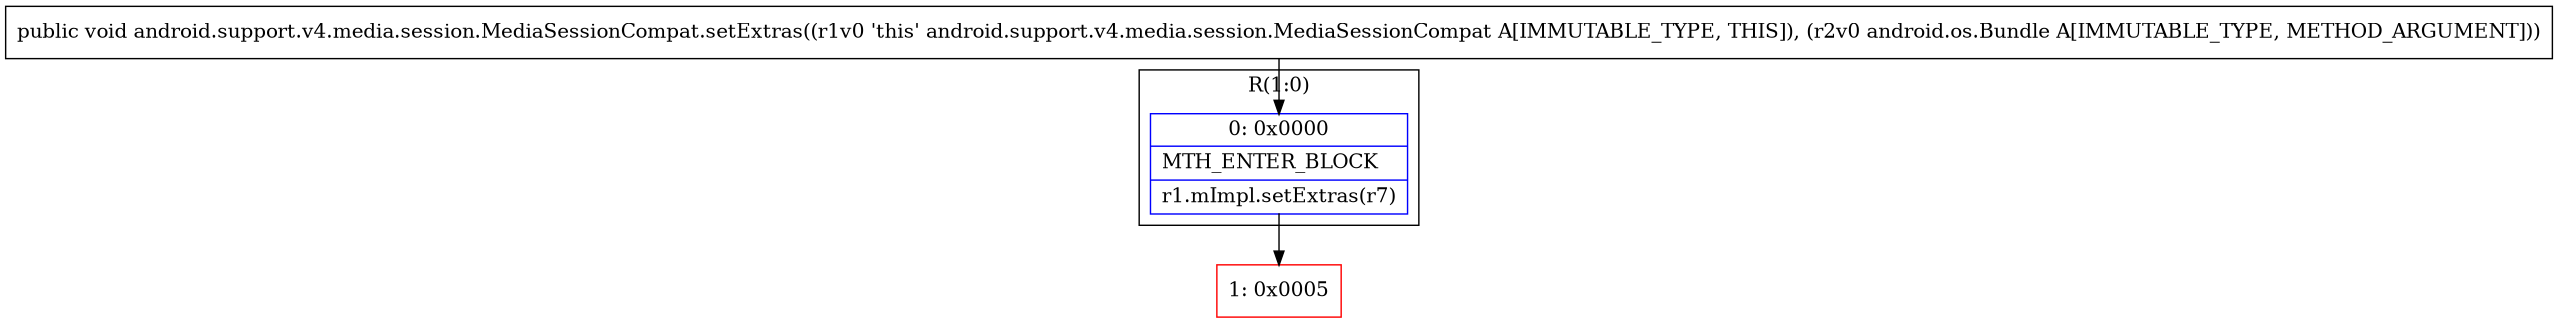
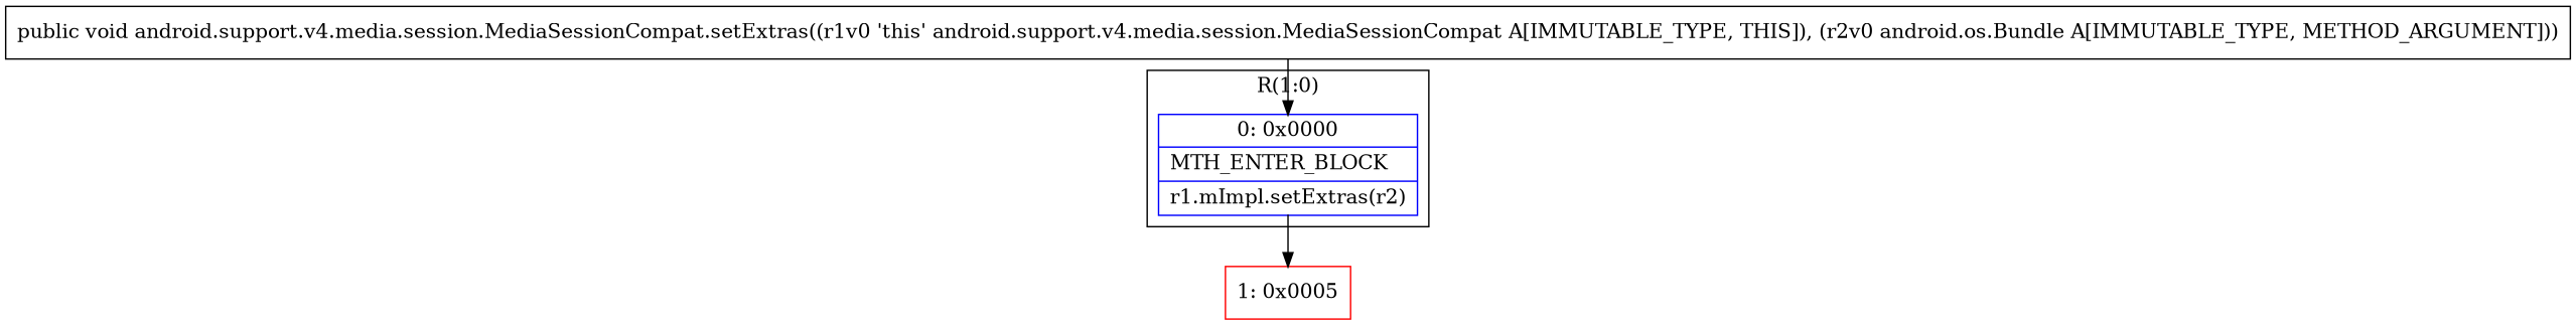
  digraph {
    node [shape=record]
-   n1 [color=blue label="{0\:\ 0x0000|MTH_ENTER_BLOCK\l|r1.mImpl.setExtras(r7)\l}"]
+   n1 [color=blue label="{0\:\ 0x0000|MTH_ENTER_BLOCK\l|r1.mImpl.setExtras(r2)\l}"]
    n2 [color=red label="{1\:\ 0x0005}"]
    n3 [label="{public void android.support.v4.media.session.MediaSessionCompat.setExtras((r1v0 'this' android.support.v4.media.session.MediaSessionCompat A[IMMUTABLE_TYPE, THIS]), (r2v0 android.os.Bundle A[IMMUTABLE_TYPE, METHOD_ARGUMENT])) }"]
    subgraph cluster_1 {
      label="R(1:0)"
      n1
    }
    n1 -> n2
    n3 -> n1
  }
